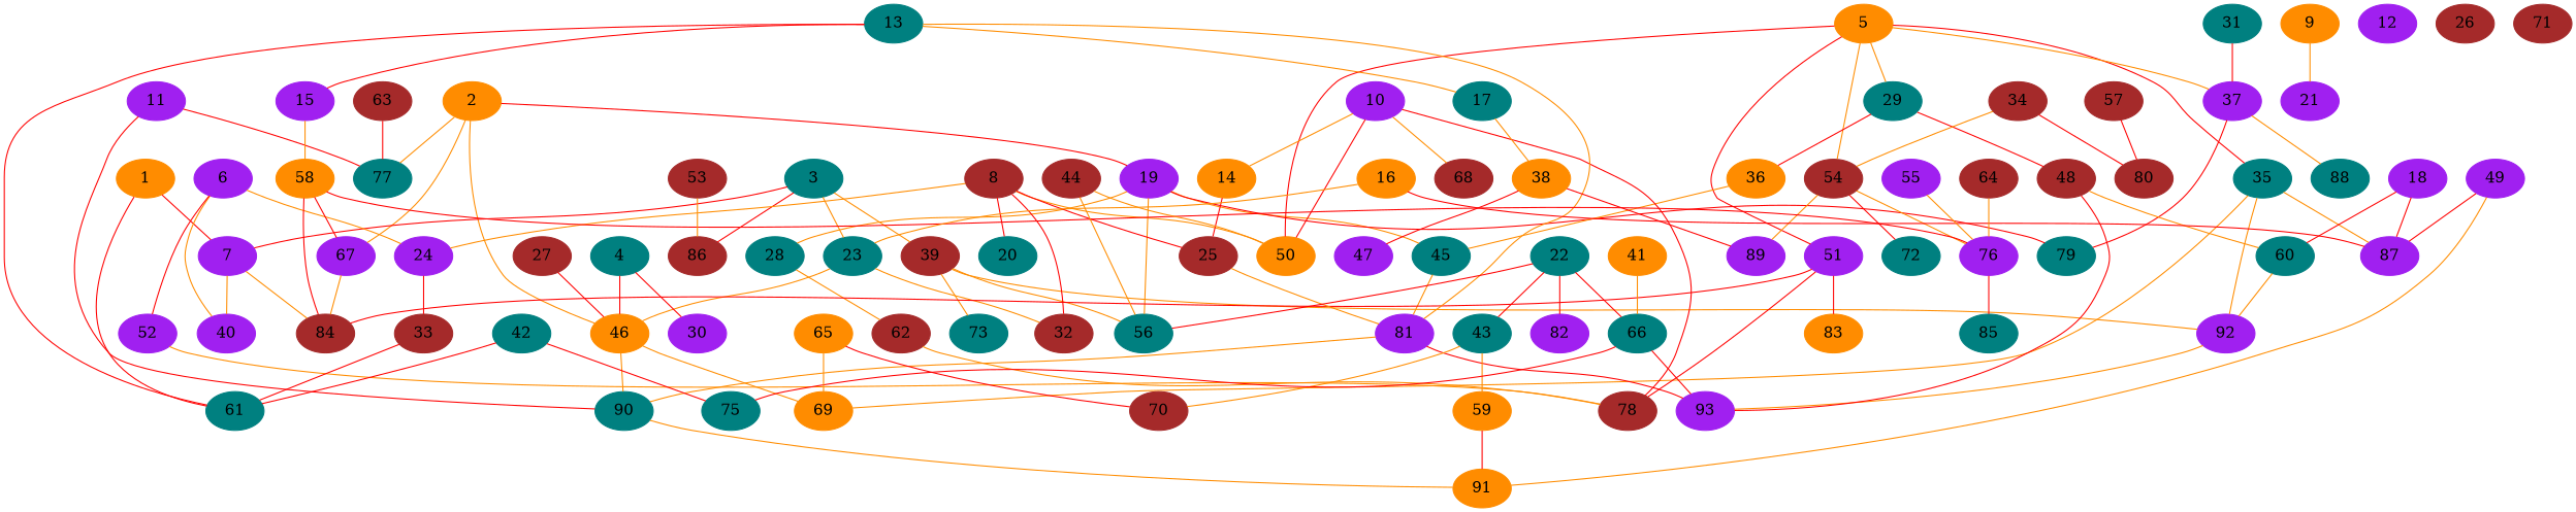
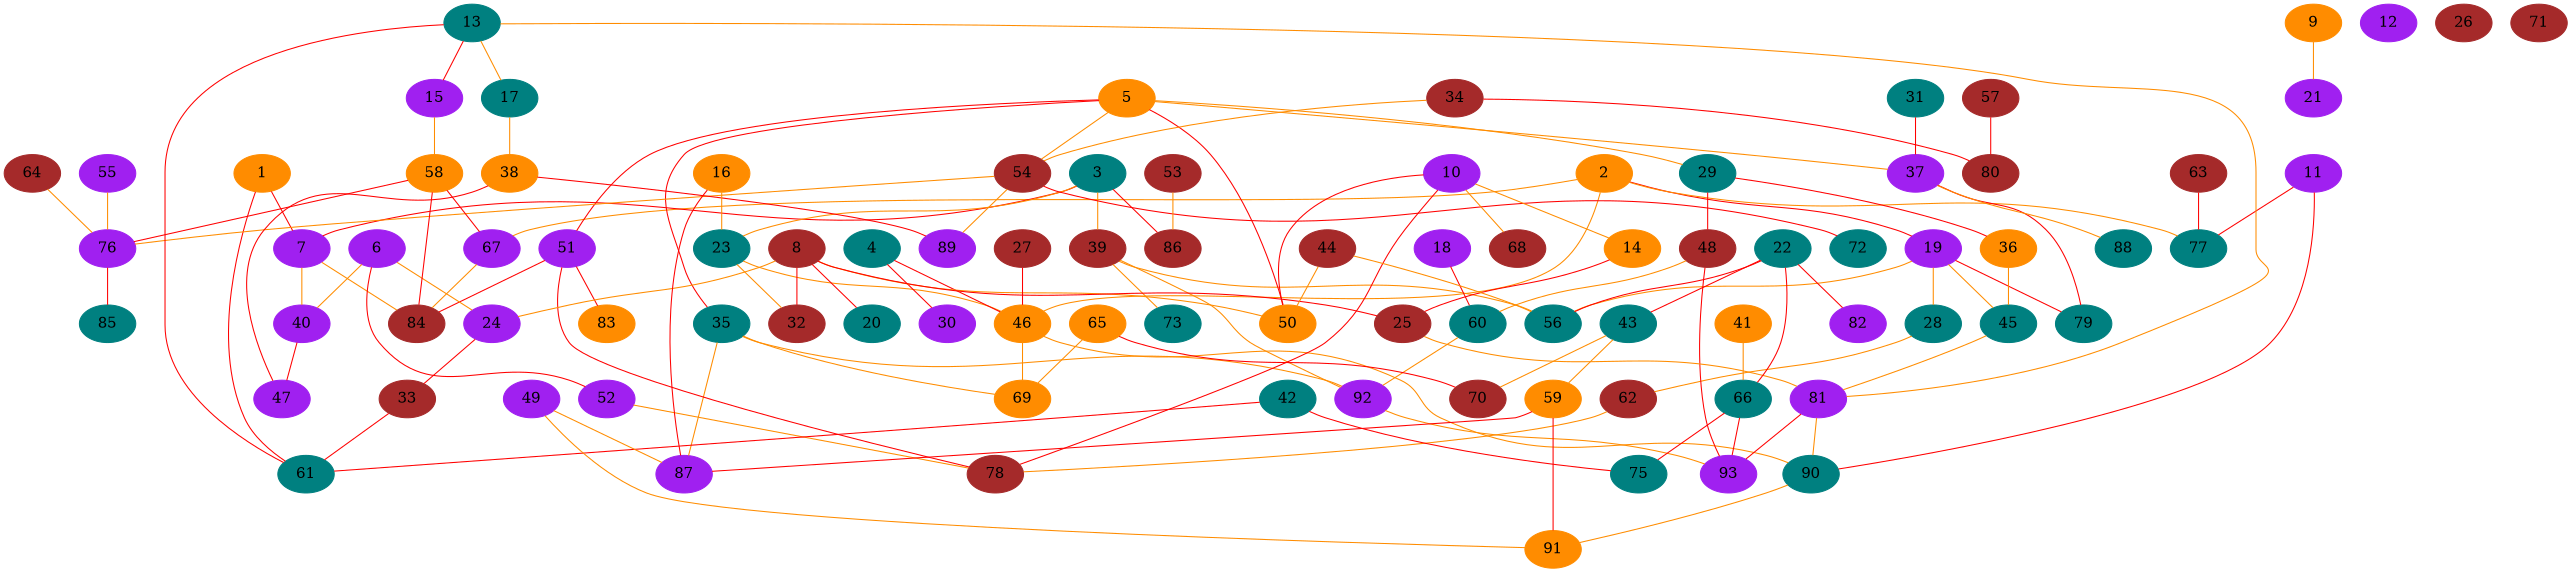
  graph {
    node [color=purple style=filled]
    edge [color=darkorange]
    1 [color=darkorange]
    7
    61 [color=teal]
    40
    84 [color=brown]
    2 [color=darkorange]
    19
    46 [color=darkorange]
    67
    77 [color=teal]
    28 [color=teal]
    45 [color=teal]
    56 [color=teal]
    79 [color=teal]
    90 [color=teal]
    69 [color=darkorange]
    3 [color=teal]
    23 [color=teal]
    39 [color=brown]
    86 [color=brown]
    32 [color=brown]
    92
    73 [color=teal]
    4 [color=teal]
    30
    5 [color=darkorange]
    29 [color=teal]
    35 [color=teal]
    37
    50 [color=darkorange]
    51
    54 [color=brown]
    36 [color=darkorange]
    48 [color=brown]
    87
    88 [color=teal]
    78 [color=brown]
    83 [color=darkorange]
    89
    72 [color=teal]
    76
    6
    24
    52
    33 [color=brown]
    47
    8 [color=brown]
    20 [color=teal]
    25 [color=brown]
    81
    9 [color=darkorange]
    21
    10
    14 [color=darkorange]
    68 [color=brown]
    11
    91 [color=darkorange]
    12
    13 [color=teal]
    15
    17 [color=teal]
    58 [color=darkorange]
    38 [color=darkorange]
    93
    16 [color=darkorange]
    60 [color=teal]
    18
    62 [color=brown]
    22 [color=teal]
    43 [color=teal]
    66 [color=teal]
    82
    59 [color=darkorange]
    70 [color=brown]
    75 [color=teal]
    26 [color=brown]
    27 [color=brown]
    31 [color=teal]
    34 [color=brown]
    80 [color=brown]
    41 [color=darkorange]
    42 [color=teal]
    44 [color=brown]
    49
    53 [color=brown]
    85 [color=teal]
    55
    57 [color=brown]
    63 [color=brown]
    64 [color=brown]
    65 [color=darkorange]
    71 [color=brown]
    1 -- 7 [color=red]
    1 -- 61 [color=red]
    7 -- 40
    7 -- 84
+   40 -- 47 [color=red]
    2 -- 19 [color=red]
    2 -- 46
    2 -- 67
    2 -- 77
    19 -- 28
    19 -- 45
    19 -- 56
    19 -- 79 [color=red]
    46 -- 90
    46 -- 69
    67 -- 84
    28 -- 62
    45 -- 81
    90 -- 91
    3 -- 7 [color=red]
    3 -- 23
    3 -- 39
    3 -- 86 [color=red]
    23 -- 46
    23 -- 32
    39 -- 56
    39 -- 92
    39 -- 73
    92 -- 93
    4 -- 46 [color=red]
    4 -- 30 [color=red]
    5 -- 29
    5 -- 35 [color=red]
    5 -- 37
    5 -- 50 [color=red]
    5 -- 51 [color=red]
    5 -- 54
    29 -- 36 [color=red]
    29 -- 48 [color=red]
    35 -- 69
    35 -- 92
    35 -- 87
    37 -- 79 [color=red]
    37 -- 88
    51 -- 84 [color=red]
    51 -- 78 [color=red]
    51 -- 83 [color=red]
    54 -- 89
    54 -- 72 [color=red]
    54 -- 76
    36 -- 45
    48 -- 93 [color=red]
    48 -- 60
    76 -- 85 [color=red]
    6 -- 40
    6 -- 24
    6 -- 52 [color=red]
    24 -- 33 [color=red]
    52 -- 78
    33 -- 61 [color=red]
    8 -- 32 [color=red]
    8 -- 50
    8 -- 24
    8 -- 20 [color=red]
    8 -- 25 [color=red]
    25 -- 81
    81 -- 90
    81 -- 93 [color=red]
    9 -- 21
    10 -- 50 [color=red]
    10 -- 78 [color=red]
    10 -- 14
    10 -- 68
    14 -- 25 [color=red]
    11 -- 77 [color=red]
    11 -- 90 [color=red]
    13 -- 61 [color=red]
    13 -- 81
    13 -- 15 [color=red]
    13 -- 17
    15 -- 58
    17 -- 38
    58 -- 84 [color=red]
    58 -- 67 [color=red]
    58 -- 76 [color=red]
    38 -- 89 [color=red]
    38 -- 47 [color=red]
    16 -- 23
    16 -- 87 [color=red]
    60 -- 92
    18 -- 60 [color=red]
    62 -- 78
    22 -- 56 [color=red]
    22 -- 43 [color=red]
    22 -- 66 [color=red]
    22 -- 82 [color=red]
    43 -- 59
    43 -- 70
    66 -- 93 [color=red]
    66 -- 75 [color=red]
-   18 -- 87 [color=red]
+   59 -- 87 [color=red]
    59 -- 91 [color=red]
    27 -- 46 [color=red]
    31 -- 37 [color=red]
    34 -- 54
    34 -- 80 [color=red]
    41 -- 66
    42 -- 61 [color=red]
    42 -- 75 [color=red]
    44 -- 56
    44 -- 50
-   49 -- 87 [color=red]
+   49 -- 87
    49 -- 91
    53 -- 86
    55 -- 76
    57 -- 80 [color=red]
    63 -- 77 [color=red]
    64 -- 76
    65 -- 69
    65 -- 70 [color=red]
  }
